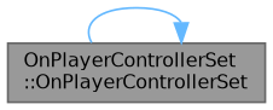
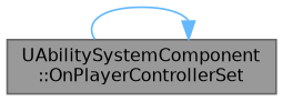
  digraph {
    rankdir=LR
-   n1 [color=gray40 fillcolor=grey60 fontcolor=black fontname=Helvetica fontsize=10 height=0.2 label="OnPlayerControllerSet\l::OnPlayerControllerSet" shape=box style=filled width=0.4]
+   n1 [color=gray40 fillcolor=grey60 fontcolor=black fontname=Helvetica fontsize=10 height=0.2 label="UAbilitySystemComponent\l::OnPlayerControllerSet" shape=box style=filled width=0.4]
    n1 -> n1 [color=steelblue1 fontname=Helvetica fontsize=10 labelfontname=Helvetica labelfontsize=10 style=solid]
  }
